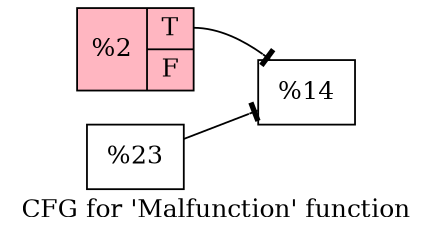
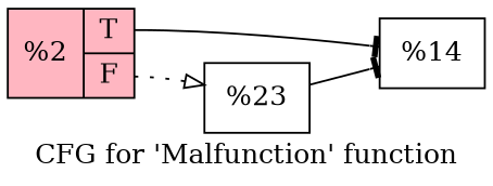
  digraph {
    label="CFG for 'Malfunction' function"
    rankdir=LR
    node [fillcolor=white shape=record style=filled]
    edge [arrowhead=tee style=solid]
    n1 [fillcolor=lightpink label="{%2|{<s0>T|<s1>F}}"]
    n2 [label="{%14}"]
    n3 [label="{%23}"]
    n1 -> n2 [tailport=s0]
+   n1 -> n3 [arrowhead=onormal style=dotted tailport=s1]
    n3 -> n2
  }
